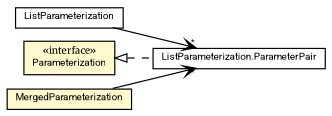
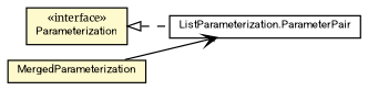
  digraph {
    fontname=Merriweather
    nodesep=0.15
    rankdir=LR
    ranksep=0.25
    node [fontcolor=black fontname=Merriweather fontsize=8 margin=0 shape=plaintext]
    edge [arrowhead=open color=black fontname=Merriweather fontsize=7 headlabel="*" labelfontname=Roboto labelfontsize=7 weight=1]
-   n1 [height=0 label=<<table title="de.lmu.ifi.dbs.elki.utilities.optionhandling.parameterization.ListParameterization" border="0" cellborder="1" cellspacing="0" cellpadding="2" href="ListParameterization.html" target="_parent"> 		<tr><td><table border="0" cellspacing="0" cellpadding="1"> 		<tr><td align="center" balign="center"> <font face="Roboto">ListParameterization</font> </td></tr> 		</table></td></tr> 		</table>> width=0]
    n2 [height=0 label=<<table title="de.lmu.ifi.dbs.elki.utilities.optionhandling.parameterization.ListParameterization.ParameterPair" border="0" cellborder="1" cellspacing="0" cellpadding="2" href="ListParameterization.ParameterPair.html" target="_parent"> 		<tr><td><table border="0" cellspacing="0" cellpadding="1"> 		<tr><td align="center" balign="center"> <font face="Roboto">ListParameterization.ParameterPair</font> </td></tr> 		</table></td></tr> 		</table>> width=0]
    n3 [height=0 label=<<table title="de.lmu.ifi.dbs.elki.utilities.optionhandling.parameterization.Parameterization" border="0" cellborder="1" cellspacing="0" cellpadding="2" bgcolor="LemonChiffon" href="Parameterization.html" target="_parent"> 		<tr><td><table border="0" cellspacing="0" cellpadding="1"> 		<tr><td align="center" balign="center"> &#171;interface&#187; </td></tr> 		<tr><td align="center" balign="center"> <font face="Roboto">Parameterization</font> </td></tr> 		</table></td></tr> 		</table>> width=0]
    n4 [height=0 label=<<table title="de.lmu.ifi.dbs.elki.utilities.optionhandling.parameterization.MergedParameterization" border="0" cellborder="1" cellspacing="0" cellpadding="2" bgcolor="lemonChiffon" href="MergedParameterization.html" target="_parent"> 		<tr><td><table border="0" cellspacing="0" cellpadding="1"> 		<tr><td align="center" balign="center"> <font face="Roboto">MergedParameterization</font> </td></tr> 		</table></td></tr> 		</table>> width=0]
-   n1 -> n2
    n3 -> n2 [arrowtail=empty dir=back style=dashed weight=9 arrowhead="" headlabel=""]
    n4 -> n2
  }
